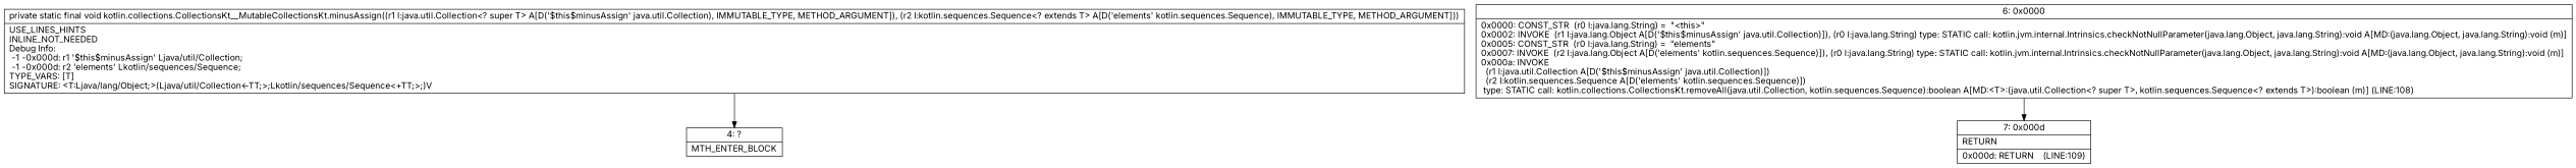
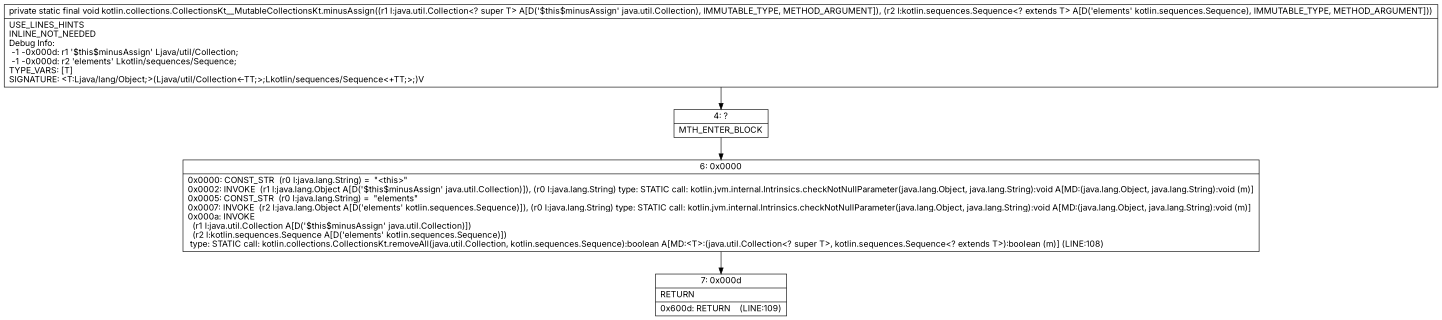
  digraph {
    fontname=Inter
    node [fontname=Inter shape=record]
    edge [fontname=Inter]
    n1 [label="{4\:\ ?|MTH_ENTER_BLOCK\l}"]
    n2 [label="{6\:\ 0x0000|0x0000: CONST_STR  (r0 I:java.lang.String) =  \"\<this\>\" \l0x0002: INVOKE  (r1 I:java.lang.Object A[D('$this$minusAssign' java.util.Collection)]), (r0 I:java.lang.String) type: STATIC call: kotlin.jvm.internal.Intrinsics.checkNotNullParameter(java.lang.Object, java.lang.String):void A[MD:(java.lang.Object, java.lang.String):void (m)]\l0x0005: CONST_STR  (r0 I:java.lang.String) =  \"elements\" \l0x0007: INVOKE  (r2 I:java.lang.Object A[D('elements' kotlin.sequences.Sequence)]), (r0 I:java.lang.String) type: STATIC call: kotlin.jvm.internal.Intrinsics.checkNotNullParameter(java.lang.Object, java.lang.String):void A[MD:(java.lang.Object, java.lang.String):void (m)]\l0x000a: INVOKE  \l  (r1 I:java.util.Collection A[D('$this$minusAssign' java.util.Collection)])\l  (r2 I:kotlin.sequences.Sequence A[D('elements' kotlin.sequences.Sequence)])\l type: STATIC call: kotlin.collections.CollectionsKt.removeAll(java.util.Collection, kotlin.sequences.Sequence):boolean A[MD:\<T\>:(java.util.Collection\<? super T\>, kotlin.sequences.Sequence\<? extends T\>):boolean (m)] (LINE:108)\l}"]
-   n3 [label="{7\:\ 0x000d|RETURN\l|0x000d: RETURN    (LINE:109)\l}"]
+   n3 [label="{7\:\ 0x000d|RETURN\l|0x600d: RETURN    (LINE:109)\l}"]
    n4 [label="{private static final void kotlin.collections.CollectionsKt__MutableCollectionsKt.minusAssign((r1 I:java.util.Collection\<? super T\> A[D('$this$minusAssign' java.util.Collection), IMMUTABLE_TYPE, METHOD_ARGUMENT]), (r2 I:kotlin.sequences.Sequence\<? extends T\> A[D('elements' kotlin.sequences.Sequence), IMMUTABLE_TYPE, METHOD_ARGUMENT]))  | USE_LINES_HINTS\lINLINE_NOT_NEEDED\lDebug Info:\l  \-1 \-0x000d: r1 '$this$minusAssign' Ljava\/util\/Collection;\l  \-1 \-0x000d: r2 'elements' Lkotlin\/sequences\/Sequence;\lTYPE_VARS: [T]\lSIGNATURE: \<T:Ljava\/lang\/Object;\>(Ljava\/util\/Collection\<\-TT;\>;Lkotlin\/sequences\/Sequence\<+TT;\>;)V\l}"]
+   n1 -> n2
    n2 -> n3
    n4 -> n1
  }
